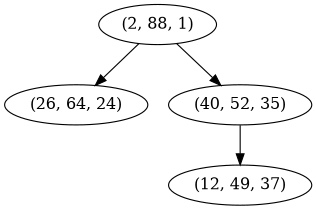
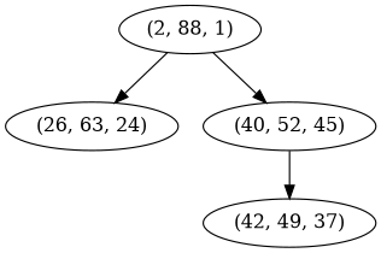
  digraph {
    "(2, 88, 1)"
-   "(26, 64, 24)"
-   "(40, 52, 35)"
-   "(42, 49, 37)" [label="(12, 49, 37)"]
+   "(26, 64, 24)" [label="(26, 63, 24)"]
+   "(40, 52, 35)" [label="(40, 52, 45)"]
+   "(42, 49, 37)"
    "(2, 88, 1)" -> "(26, 64, 24)"
    "(2, 88, 1)" -> "(40, 52, 35)"
    "(40, 52, 35)" -> "(42, 49, 37)"
  }
